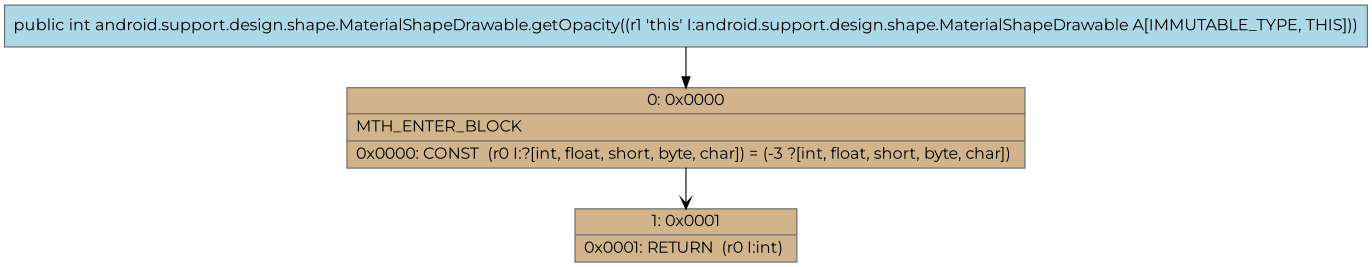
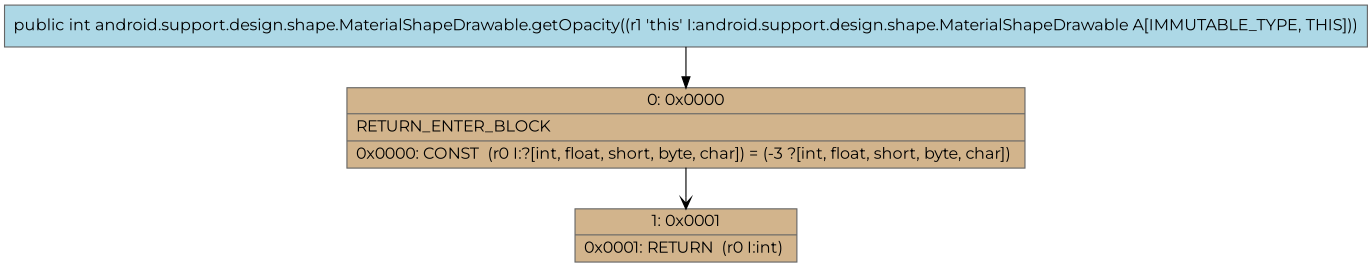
  digraph {
    fontname=Montserrat
    node [shape=record style=filled fillcolor=tan color=gray40 fontname=Montserrat]
    edge [fontname=Montserrat]
-   n1 [label="{0\:\ 0x0000|MTH_ENTER_BLOCK\l|0x0000: CONST  (r0 I:?[int, float, short, byte, char]) = (\-3 ?[int, float, short, byte, char]) \l}"]
+   n1 [label="{0\:\ 0x0000|RETURN_ENTER_BLOCK\l|0x0000: CONST  (r0 I:?[int, float, short, byte, char]) = (\-3 ?[int, float, short, byte, char]) \l}"]
    n2 [label="{1\:\ 0x0001|0x0001: RETURN  (r0 I:int) \l}"]
    n3 [label="{public int android.support.design.shape.MaterialShapeDrawable.getOpacity((r1 'this' I:android.support.design.shape.MaterialShapeDrawable A[IMMUTABLE_TYPE, THIS])) }" fillcolor=lightblue]
    n1 -> n2 [arrowhead=vee]
    n3 -> n1 [arrowhead=normal]
  }
